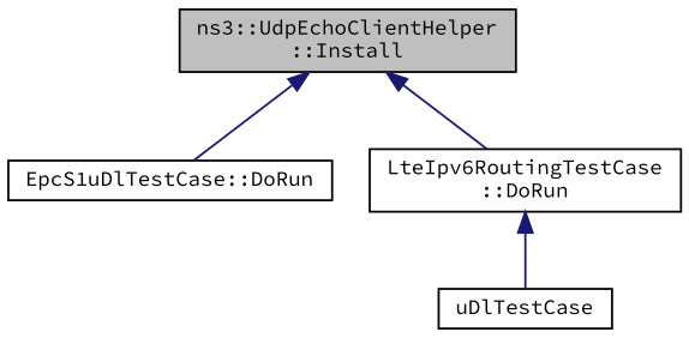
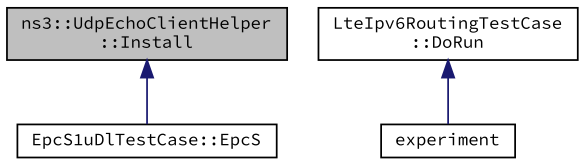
  digraph {
    fontname="Source Code Pro"
    rankdir=TB
    node [color=black fillcolor=white fontname="Source Code Pro" fontsize=10 shape=record style=filled]
    edge [color=midnightblue dir=back fontname="Source Code Pro" fontsize=10 labelfontname=Helvetica labelfontsize=10 style=solid]
    n1 [fillcolor=grey75 fontcolor=black height=0.2 label="ns3::UdpEchoClientHelper\l::Install" width=0.4]
-   n2 [height=0.2 label="EpcS1uDlTestCase::DoRun" width=0.4]
+   n2 [height=0.2 label="EpcS1uDlTestCase::EpcS" width=0.4]
    n3 [height=0.2 label="LteIpv6RoutingTestCase\l::DoRun" width=0.4]
-   n4 [height=0.2 label=uDlTestCase width=0.4]
+   n4 [height=0.2 label=experiment width=0.4]
    n1 -> n2
-   n1 -> n3
    n3 -> n4
  }
